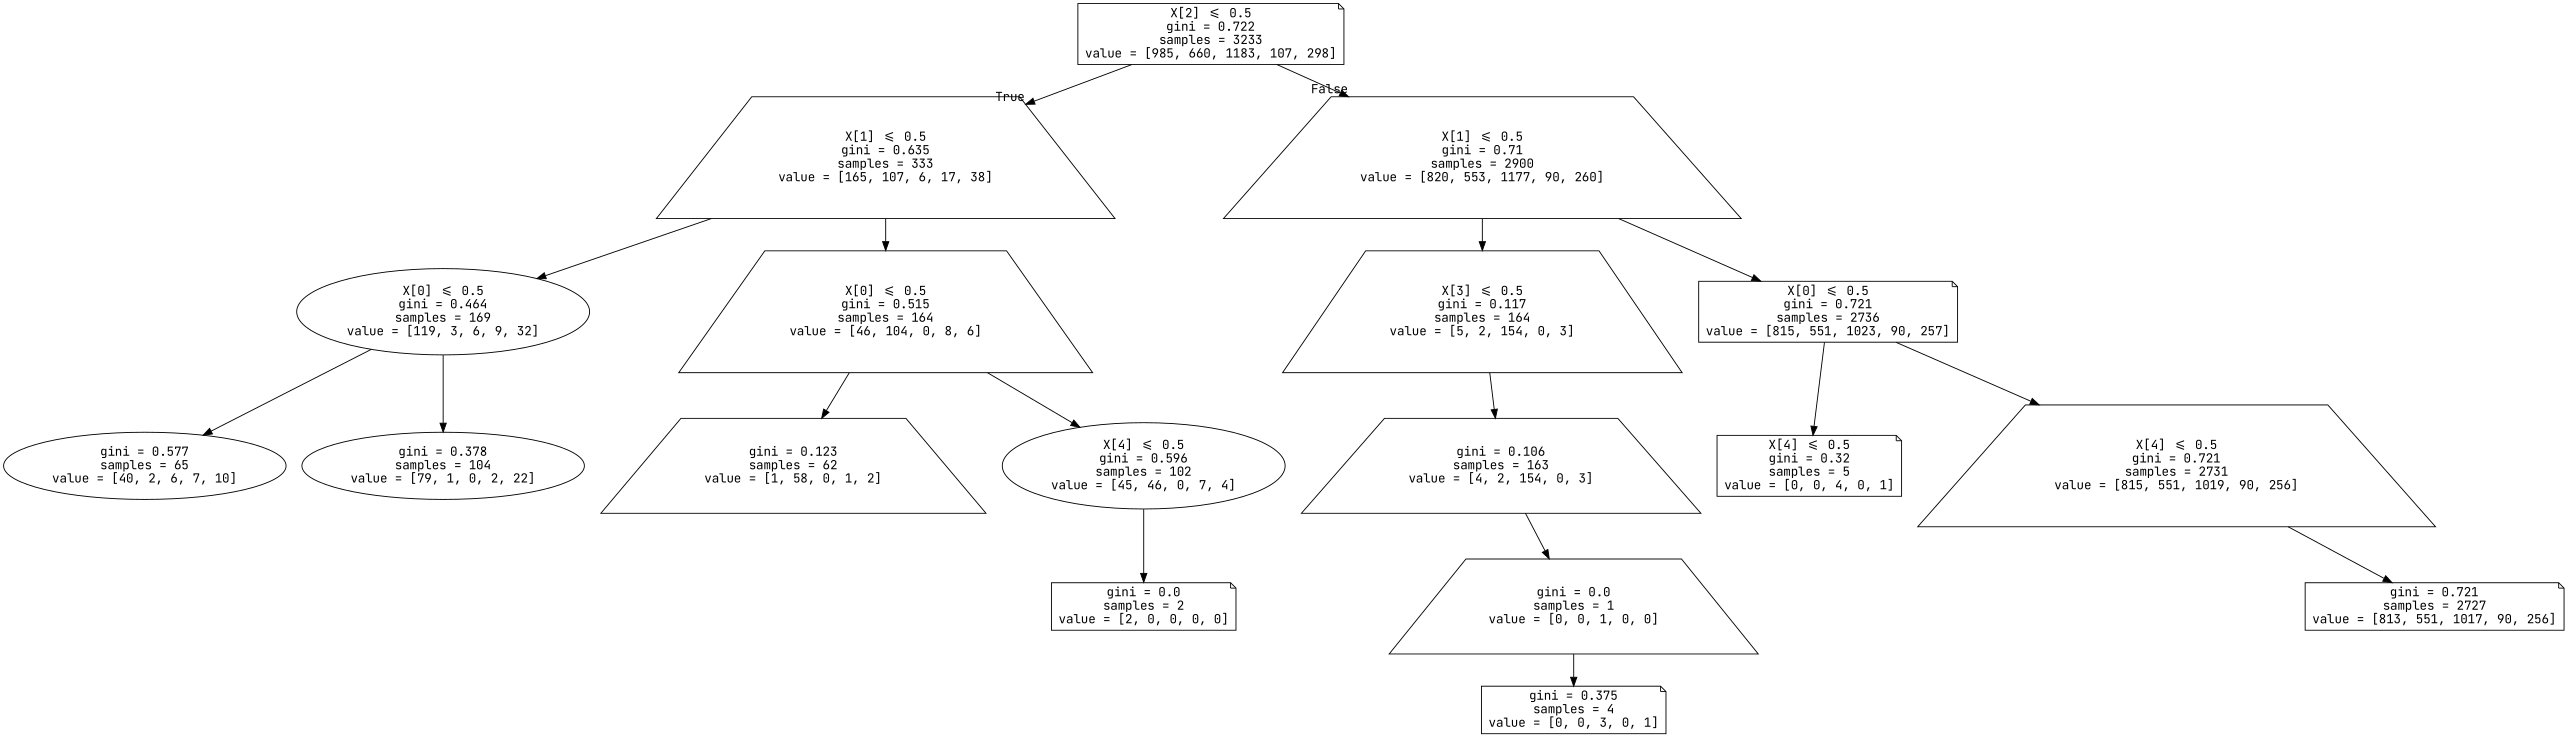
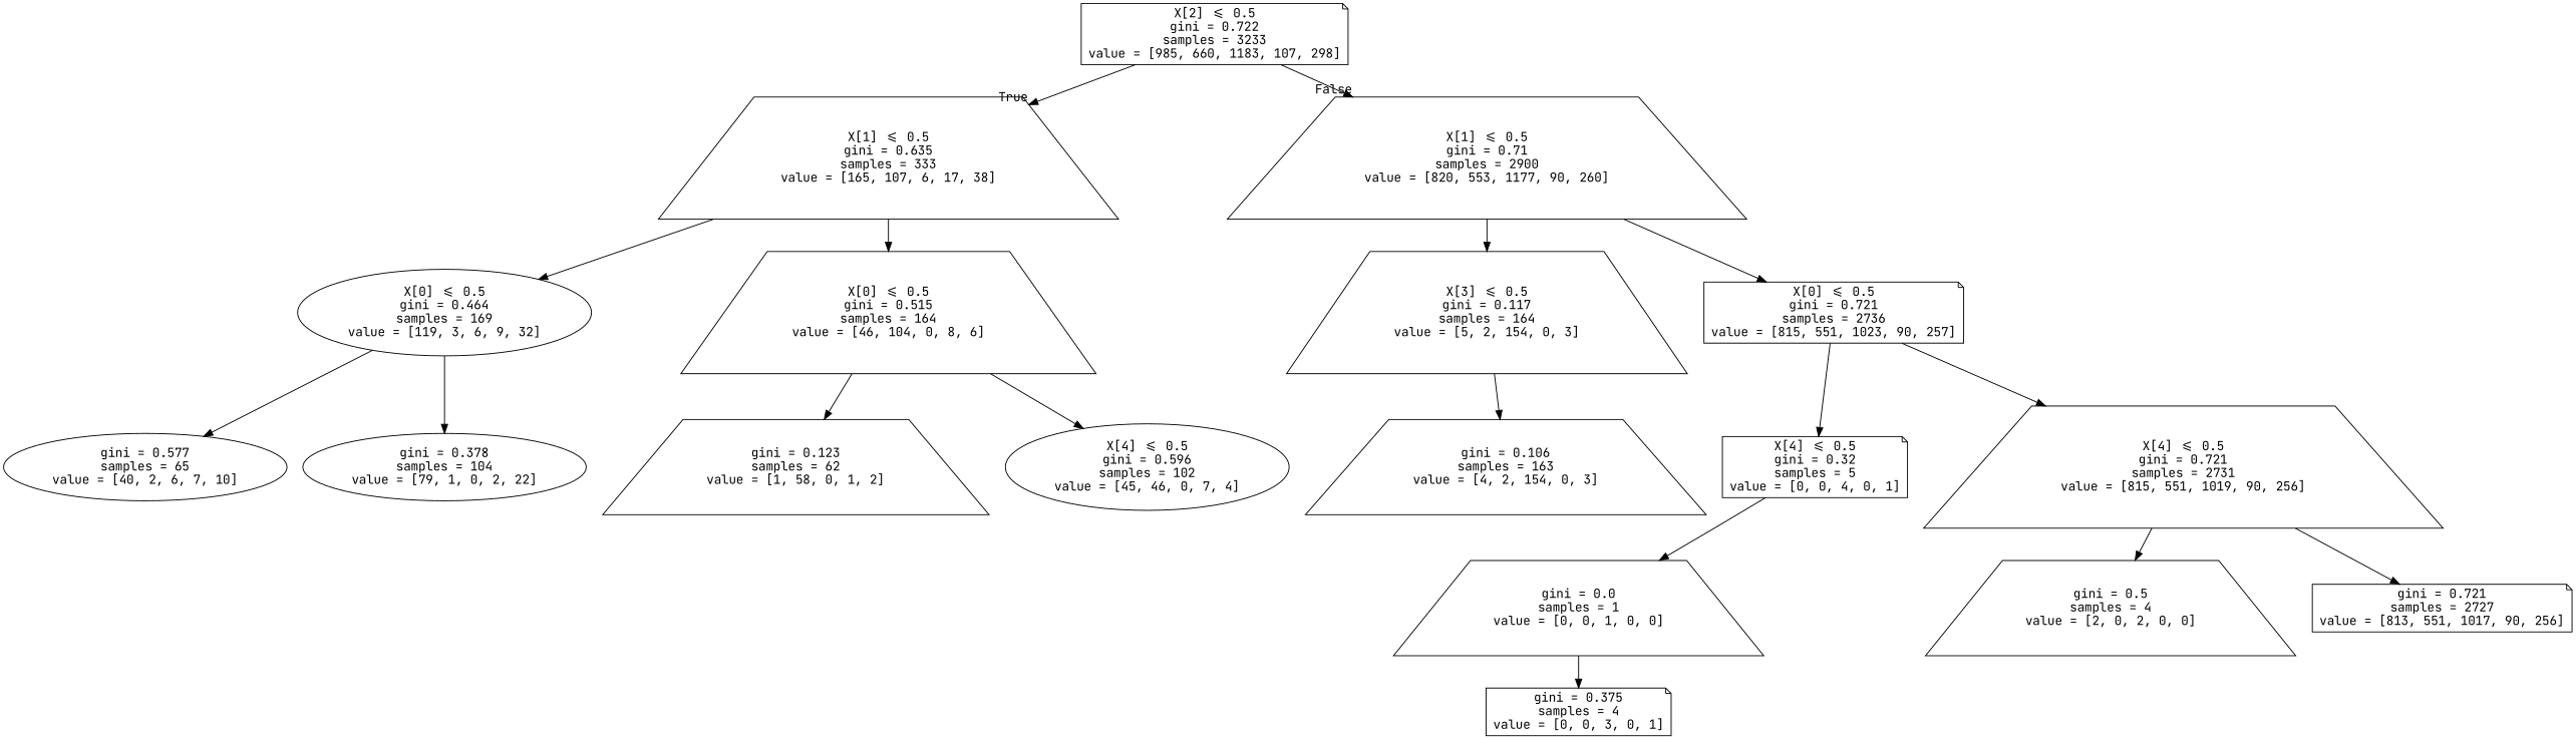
  digraph {
    fontname="JetBrains Mono"
    node [fontname="JetBrains Mono" shape=trapezium]
    edge [fontname="JetBrains Mono"]
    n1 [label="X[2] <= 0.5\ngini = 0.722\nsamples = 3233\nvalue = [985, 660, 1183, 107, 298]" shape=note]
    n2 [label="X[1] <= 0.5\ngini = 0.635\nsamples = 333\nvalue = [165, 107, 6, 17, 38]"]
    n3 [label="X[1] <= 0.5\ngini = 0.71\nsamples = 2900\nvalue = [820, 553, 1177, 90, 260]"]
    n4 [label="X[0] <= 0.5\ngini = 0.464\nsamples = 169\nvalue = [119, 3, 6, 9, 32]" shape=ellipse]
    n5 [label="X[0] <= 0.5\ngini = 0.515\nsamples = 164\nvalue = [46, 104, 0, 8, 6]"]
    n6 [label="X[3] <= 0.5\ngini = 0.117\nsamples = 164\nvalue = [5, 2, 154, 0, 3]"]
    n7 [label="X[0] <= 0.5\ngini = 0.721\nsamples = 2736\nvalue = [815, 551, 1023, 90, 257]" shape=note]
    n8 [label="gini = 0.577\nsamples = 65\nvalue = [40, 2, 6, 7, 10]" shape=ellipse]
    n9 [label="gini = 0.378\nsamples = 104\nvalue = [79, 1, 0, 2, 22]" shape=ellipse]
    n10 [label="gini = 0.123\nsamples = 62\nvalue = [1, 58, 0, 1, 2]"]
    n11 [label="X[4] <= 0.5\ngini = 0.596\nsamples = 102\nvalue = [45, 46, 0, 7, 4]" shape=ellipse]
-   n12 [label="gini = 0.0\nsamples = 2\nvalue = [2, 0, 0, 0, 0]" shape=note]
    n13 [label="gini = 0.106\nsamples = 163\nvalue = [4, 2, 154, 0, 3]"]
    n14 [label="X[4] <= 0.5\ngini = 0.32\nsamples = 5\nvalue = [0, 0, 4, 0, 1]" shape=note]
    n15 [label="X[4] <= 0.5\ngini = 0.721\nsamples = 2731\nvalue = [815, 551, 1019, 90, 256]"]
    n16 [label="gini = 0.0\nsamples = 1\nvalue = [0, 0, 1, 0, 0]"]
+   n17 [label="gini = 0.5\nsamples = 4\nvalue = [2, 0, 2, 0, 0]"]
    n18 [label="gini = 0.721\nsamples = 2727\nvalue = [813, 551, 1017, 90, 256]" shape=note]
    n19 [label="gini = 0.375\nsamples = 4\nvalue = [0, 0, 3, 0, 1]" shape=note]
    n1 -> n2 [headlabel=True labelangle=45 labeldistance=2.5]
    n1 -> n3 [headlabel=False labelangle=-45 labeldistance=2.5]
    n2 -> n4
    n2 -> n5
    n3 -> n6
    n3 -> n7
    n4 -> n8
    n4 -> n9
    n5 -> n10
    n5 -> n11
    n6 -> n13
    n7 -> n14
    n7 -> n15
-   n11 -> n12
-   n13 -> n16
+   n14 -> n16
+   n15 -> n17
    n15 -> n18
    n16 -> n19
  }
